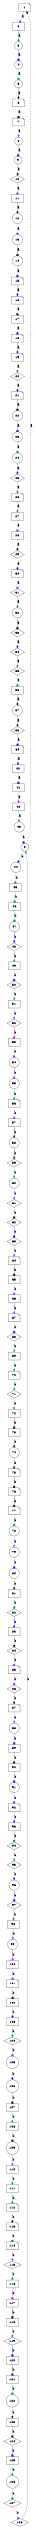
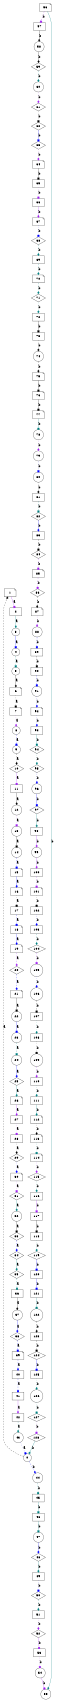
  digraph {
    node [shape=box]
    edge [arrowhead=diamond color=teal style=solid]
    1 [shape=note]
    2
    3 [shape=circle]
    4 [shape=circle]
    5 [shape=circle]
    6 [shape=note]
    7 [shape=note]
    8 [shape=circle]
    9 [shape=circle]
    10 [shape=diamond]
    11
    12 [shape=circle]
    13 [shape=circle]
    14 [shape=circle]
    15 [shape=note]
    16 [shape=note]
    17
    18 [shape=note]
    19 [shape=note]
    20 [shape=diamond]
    21 [shape=note]
    22 [shape=circle]
    23 [shape=circle]
    24 [shape=circle]
    25 [shape=diamond]
    26 [shape=note]
    27
    28
    29 [shape=diamond]
    30 [shape=note]
    31 [shape=diamond]
    32 [shape=circle]
    33 [shape=diamond]
    34 [shape=diamond]
    35 [shape=diamond]
    36
    37 [shape=circle]
    38 [shape=diamond]
    39 [shape=note]
    40
    41
    42
    43 [shape=circle]
    0 [shape=circle]
    44 [shape=circle]
    45
    46
    47 [shape=circle]
    48 [shape=diamond]
    49
    50 [shape=diamond]
    51
    52 [shape=diamond]
    53
    54 [shape=circle]
    55 [shape=circle]
    56 [shape=note]
    57
    58 [shape=circle]
    59 [shape=diamond]
    60 [shape=circle]
    61 [shape=diamond]
    62 [shape=diamond]
    63 [shape=diamond]
    64 [shape=note]
    65
    66
    67 [shape=note]
    68 [shape=diamond]
    69
    70 [shape=note]
    71 [shape=diamond]
    72
    73
    74 [shape=circle]
    75 [shape=note]
    76 [shape=note]
    77 [shape=note]
    78 [shape=circle]
    79 [shape=circle]
    80 [shape=circle]
    81
    82 [shape=diamond]
    83
    84 [shape=diamond]
    85 [shape=note]
    86 [shape=diamond]
    87 [shape=note]
    88 [shape=circle]
    89
    90
    91 [shape=circle]
    92 [shape=note]
    93
    94 [shape=diamond]
    95 [shape=diamond]
    96 [shape=circle]
    97 [shape=diamond]
    98
    99 [shape=circle]
    100
    101 [shape=note]
    102
    103
    104 [shape=diamond]
    105 [shape=circle]
    106 [shape=circle]
    107
    108
    109 [shape=circle]
    110
    111
    112 [shape=note]
    113 [shape=note]
    114 [shape=note]
    115 [shape=diamond]
    116
    117
    118
    119 [shape=diamond]
    120
    121
    122 [shape=circle]
    123
    124 [shape=diamond]
    125
    126 [shape=circle]
    127 [shape=diamond]
    128 [shape=diamond]
    1 -> 2 [arrowhead=box color=purple label=a]
    2 -> 3 [label=a]
    3 -> 4 [arrowhead=box color=blue label=a]
    4 -> 5 [arrowhead=box label=a style=dashed]
    5 -> 6 [color=black label=a]
    6 -> 7 [arrowhead=box color=black label=a style=dotted]
    7 -> 8 [color=purple label=a style=dotted]
    8 -> 9 [arrowhead=box color=blue label=a style=dashed]
    9 -> 10 [color=black label=a style=dashed]
    10 -> 11 [arrowhead=box color=purple label=a]
    11 -> 12 [color=black label=a]
    12 -> 13 [arrowhead=box color=purple label=a style=dotted]
    13 -> 14 [arrowhead=box color=black label=a]
    14 -> 15 [arrowhead=box color=blue label=a style=dashed]
    15 -> 16 [color=blue label=a]
    16 -> 17 [arrowhead=box color=black label=a style=dotted]
    17 -> 18 [arrowhead=box color=blue label=a style=dashed]
    18 -> 19 [color=blue label=a]
    19 -> 20 [color=purple label=a style=dashed]
    20 -> 21 [color=blue label=a style=dashed]
    21 -> 22 [arrowhead=box color=black label=a]
    22 -> 23 [arrowhead=box color=blue label=a]
    23 -> 24 [arrowhead=box label=a style=dashed]
    24 -> 25 [color=blue label=a]
    25 -> 26 [label=a]
    26 -> 27 [color=purple label=a]
    27 -> 28 [arrowhead=box color=purple label=a style=dotted]
    28 -> 29 [color=black label=a style=dotted]
    29 -> 30 [color=blue label=a style=dotted]
    30 -> 31 [arrowhead=box color=purple label=a style=dotted]
    31 -> 32 [label=a]
    32 -> 33 [arrowhead=box color=black label=a]
    33 -> 34 [color=blue label=a style=dashed]
    34 -> 35 [label=a]
    35 -> 36 [arrowhead=box label=a style=dashed]
    36 -> 37 [color=black label=a]
    37 -> 38 [color=blue label=a]
    38 -> 39 [arrowhead=box color=blue label=a style=dashed]
    39 -> 40 [color=blue label=a style=dashed]
    40 -> 41 [arrowhead=box color=blue label=a style=dashed]
    41 -> 42 [color=purple label=a]
    42 -> 43 [label=a style=dashed]
    43 -> 0 [arrowhead=box color=blue label=a style=dotted]
    0 -> 1 [color=black label=a style=dashed]
    0 -> 44 [color=blue label=b style=dashed]
    44 -> 45 [arrowhead=box label=b style=dashed]
    45 -> 46 [arrowhead=box label=b]
    46 -> 47 [arrowhead=box label=b]
    47 -> 48 [color=blue label=b]
    48 -> 49 [label=b]
    49 -> 50 [arrowhead=box color=blue label=b style=dotted]
    50 -> 51 [label=b style=dashed]
    51 -> 52 [color=purple label=b style=dotted]
    52 -> 53 [arrowhead=box color=purple label=b]
    53 -> 54 [arrowhead=box color=purple label=b style=dotted]
    54 -> 55 [arrowhead=box color=purple label=b]
-   55 -> 56 [label=b]
+   56 -> 55 [label=b]
    56 -> 57 [arrowhead=box color=purple label=b style=dashed]
    57 -> 58 [color=black label=b]
    58 -> 59 [color=black label=b]
    59 -> 60 [label=b style=dashed]
    60 -> 61 [color=purple label=b style=dotted]
    61 -> 62 [arrowhead=box color=black label=b style=dotted]
    62 -> 63 [arrowhead=box color=blue label=b]
    63 -> 64 [color=purple label=b style=dotted]
    64 -> 65 [arrowhead=box color=black label=b]
    65 -> 66 [arrowhead=box color=purple label=b style=dotted]
    66 -> 67 [color=purple label=b]
    67 -> 68 [arrowhead=box color=blue label=b style=dotted]
    68 -> 69 [label=b style=dashed]
    69 -> 70 [label=b style=dashed]
    70 -> 71 [label=b style=dashed]
    71 -> 72 [label=b style=dotted]
    72 -> 73 [arrowhead=box color=black label=b]
    73 -> 74 [color=black label=b style=dotted]
    74 -> 75 [color=black label=b style=dashed]
    75 -> 76 [arrowhead=box color=black label=b]
    76 -> 77 [arrowhead=box color=black label=b]
    77 -> 78 [arrowhead=box label=b]
    78 -> 79 [color=purple label=b style=dotted]
    79 -> 80 [arrowhead=box color=blue label=b style=dotted]
    80 -> 81 [color=black label=b style=dotted]
    81 -> 82 [arrowhead=box label=b style=dashed]
    82 -> 83 [color=blue label=b]
    83 -> 84 [arrowhead=box color=black label=b style=dashed]
    84 -> 85 [arrowhead=box color=purple label=b style=dashed]
    85 -> 86 [arrowhead=box color=purple label=b style=dashed]
    86 -> 87 [color=black label=b style=dashed]
    87 -> 88 [color=purple label=b style=dotted]
    88 -> 89 [arrowhead=box color=blue label=b style=dashed]
    89 -> 90 [arrowhead=box color=black label=b style=dashed]
    90 -> 91 [arrowhead=box color=blue label=b style=dashed]
    91 -> 92 [color=blue label=b style=dotted]
    92 -> 93 [color=blue label=b style=dotted]
    93 -> 94 [arrowhead=box label=b]
    94 -> 95 [label=b style=dotted]
    95 -> 96 [color=blue label=b style=dotted]
    96 -> 97 [arrowhead=box color=blue label=b]
    97 -> 98 [label=b]
    98 -> 99 [color=purple label=b]
    99 -> 100 [color=purple label=b]
    100 -> 101 [arrowhead=box color=purple label=b style=dashed]
    101 -> 102 [arrowhead=box color=black label=b style=dotted]
    102 -> 103 [color=blue label=b style=dotted]
    103 -> 104 [label=b style=dashed]
    104 -> 105 [arrowhead=box color=purple label=b style=dashed]
    105 -> 106 [color=blue label=b style=dotted]
    106 -> 107 [arrowhead=box color=black label=b style=dashed]
    107 -> 108 [label=b style=dotted]
    108 -> 109 [arrowhead=box color=black label=b style=dotted]
    109 -> 110 [color=purple label=b style=dashed]
    110 -> 111 [label=b style=dotted]
    111 -> 112 [label=b]
    112 -> 113 [color=black label=b style=dotted]
    113 -> 114 [arrowhead=box label=b style=dotted]
    114 -> 115 [color=purple label=b style=dotted]
    115 -> 116 [label=b style=dotted]
    116 -> 117 [arrowhead=box color=purple label=b]
    117 -> 118 [arrowhead=box color=black label=b]
    118 -> 119 [label=b style=dotted]
    119 -> 120 [arrowhead=box color=blue label=b]
    120 -> 121 [arrowhead=box color=blue label=b]
    121 -> 122 [arrowhead=box label=b]
    122 -> 123 [color=black label=b style=dashed]
    123 -> 124 [arrowhead=box color=black label=b style=dashed]
    124 -> 125 [arrowhead=box color=blue label=b]
    125 -> 126 [label=b style=dotted]
    126 -> 127 [arrowhead=box label=b style=dotted]
    127 -> 128 [arrowhead=box color=purple label=b style=dotted]
    128 -> 0 [label=b]
  }
